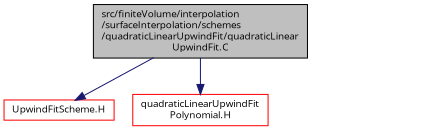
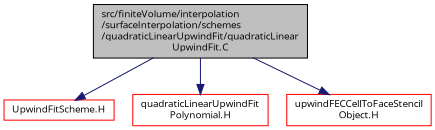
  digraph {
    fontname="Open Sans"
    node [color=red fontname="Open Sans" fontsize=10 shape=record]
    edge [color=midnightblue fontname="Open Sans" fontsize=10 labelfontname=FreeSans labelfontsize=10 style=solid]
    n1 [color=black fillcolor=grey75 fontcolor=black height=0.2 label="src/finiteVolume/interpolation\l/surfaceInterpolation/schemes\l/quadraticLinearUpwindFit/quadraticLinear\lUpwindFit.C" style=filled width=0.4]
    n2 [height=0.2 label="UpwindFitScheme.H" width=0.4]
    n3 [height=0.2 label="quadraticLinearUpwindFit\lPolynomial.H" width=0.4]
+   n4 [height=0.2 label="upwindFECCellToFaceStencil\lObject.H" width=0.4]
    n1 -> n2
    n1 -> n3
+   n1 -> n4
  }
